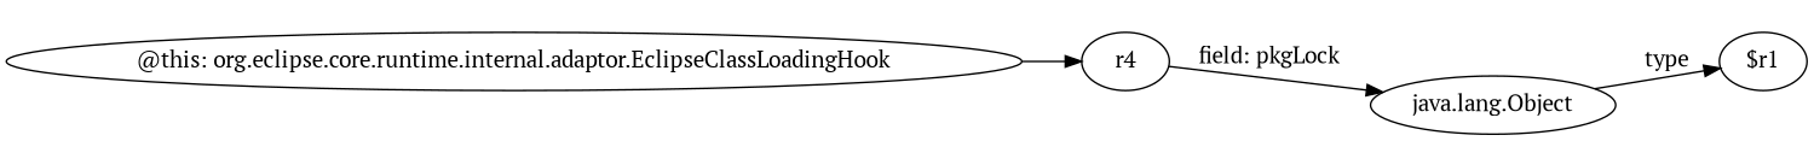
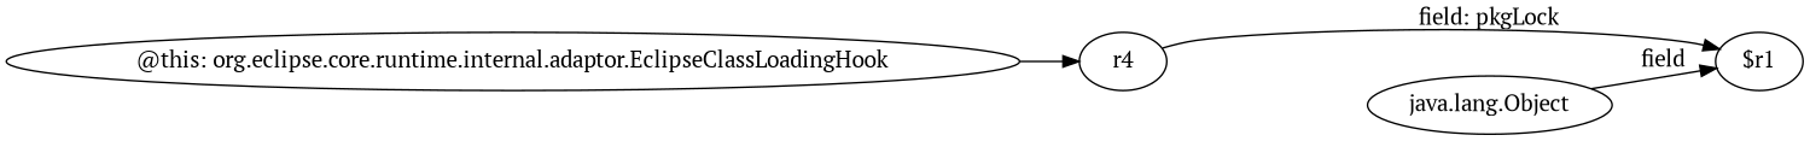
  digraph {
    fontname="PT Serif"
    rankdir=LR
    node [fontname="PT Serif"]
    edge [fontname="PT Serif"]
    n1 [label=r4]
    n2 [label="$r1"]
    n3 [label="@this: org.eclipse.core.runtime.internal.adaptor.EclipseClassLoadingHook"]
    n4 [label="java.lang.Object"]
-   n1 -> n4 [label="field: pkgLock"]
+   n1 -> n2 [label="field: pkgLock"]
    n3 -> n1
-   n4 -> n2 [label=type]
+   n4 -> n2 [label=field]
  }
